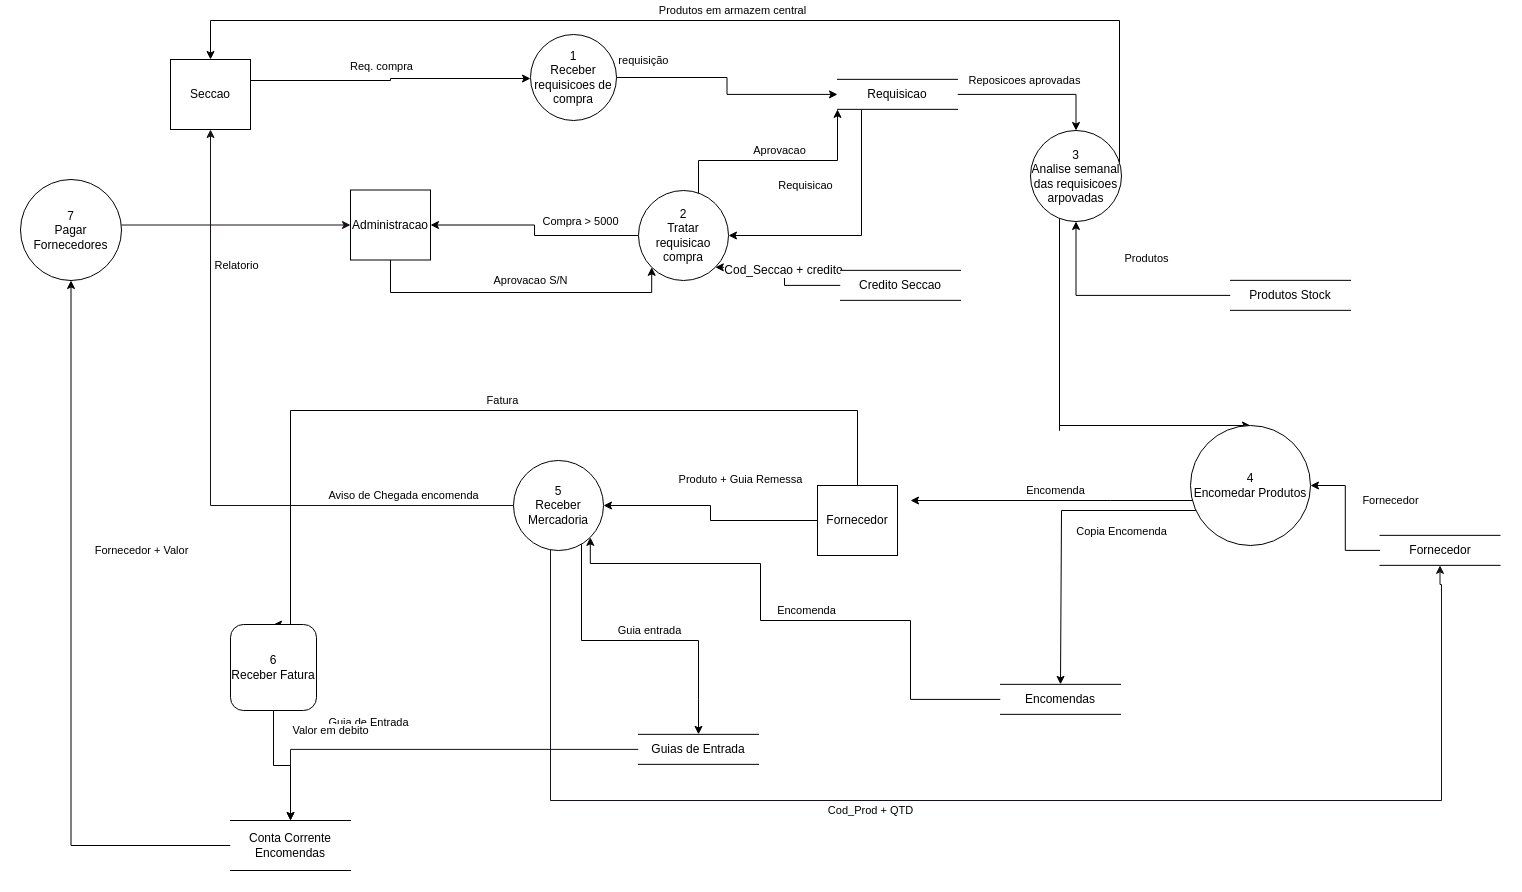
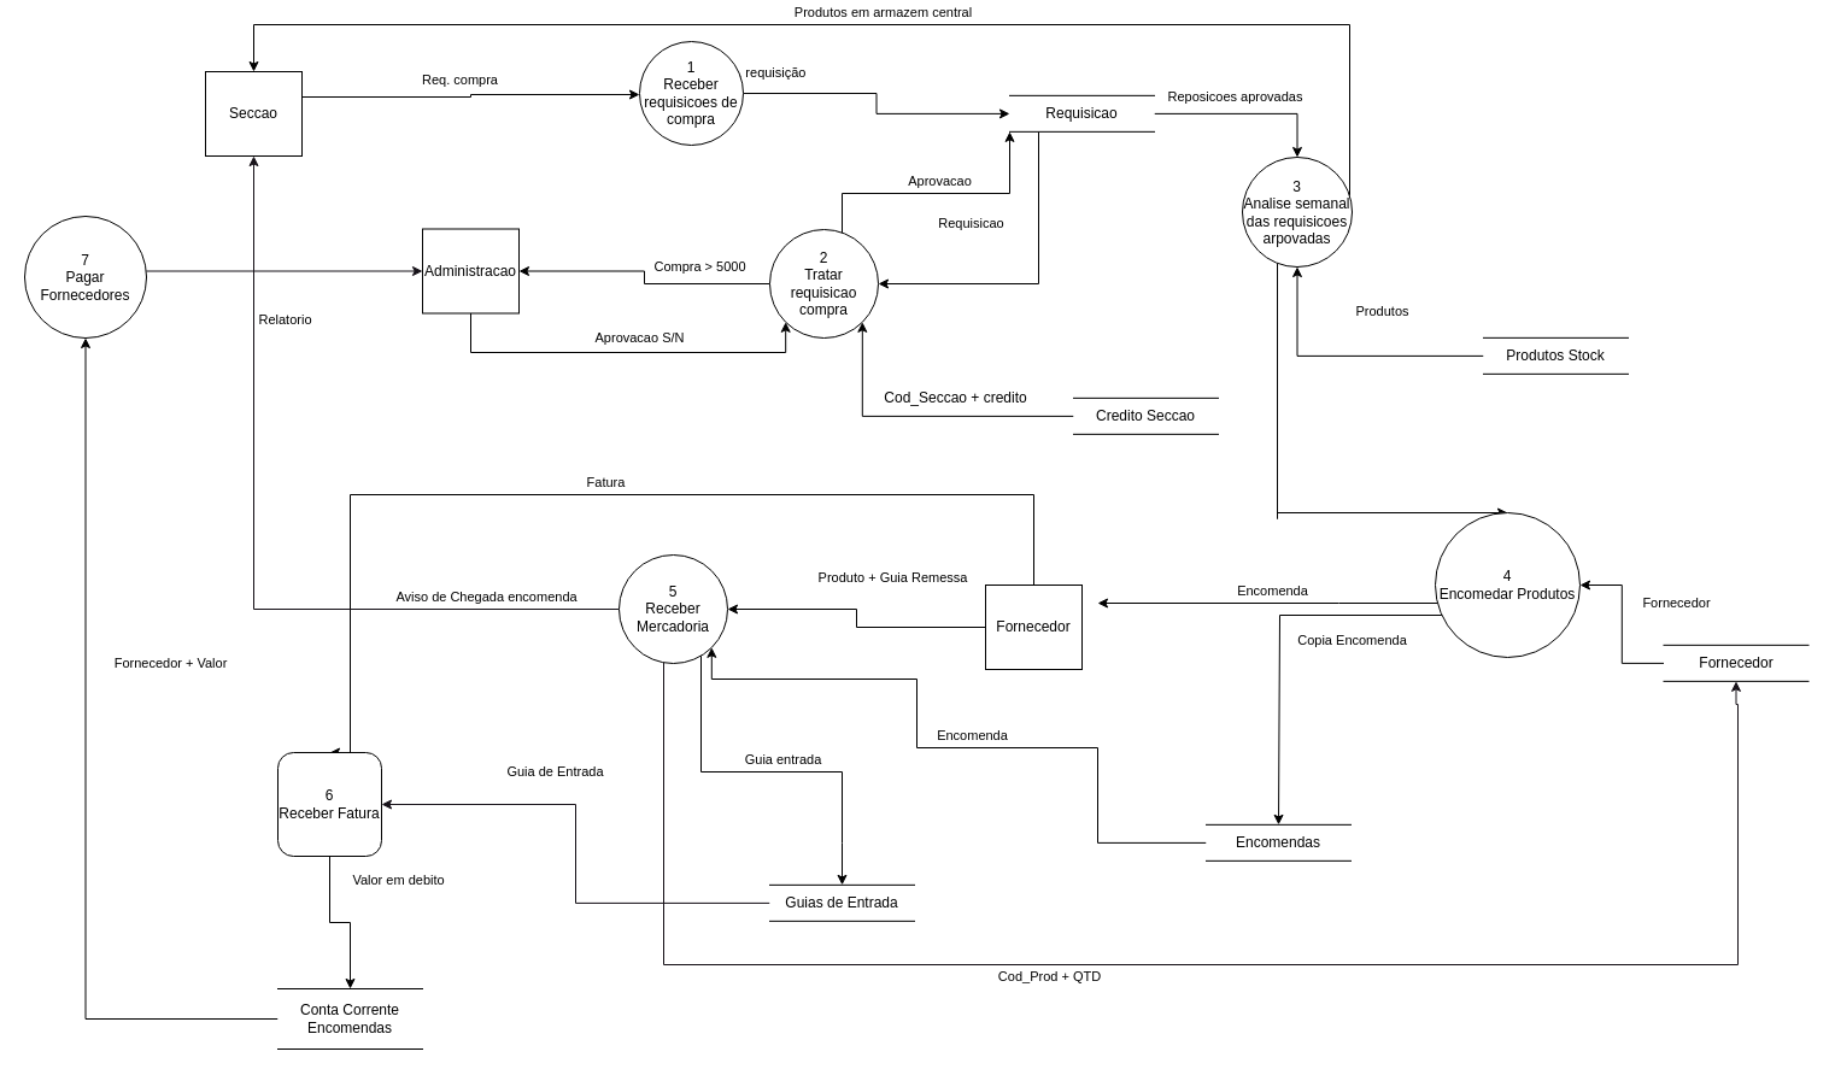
  <mxCell id="0" />
  <mxCell id="1" parent="0" />
  <mxCell id="2" value="cop. requisição" style="edgeStyle=orthogonalEdgeStyle;rounded=0;orthogonalLoop=1;jettySize=auto;html=1;" parent="1" source="3" target="8" edge="1"><mxGeometry x="0.063" y="-49" relative="1" as="geometry"><mxPoint x="-47" y="-33" as="offset" /></mxGeometry></mxCell>
  <mxCell id="3" value="1&lt;br&gt;Receber requisicoes de compra" style="ellipse;whiteSpace=wrap;html=1;aspect=fixed;" parent="1" vertex="1"><mxGeometry x="530" y="34" width="86" height="86" as="geometry" /></mxCell>
  <mxCell id="4" value="Req. compra" style="edgeStyle=orthogonalEdgeStyle;rounded=0;orthogonalLoop=1;jettySize=auto;html=1;" parent="1" source="5" target="3" edge="1"><mxGeometry x="-0.071" y="14" relative="1" as="geometry"><mxPoint as="offset" /><Array as="points"><mxPoint x="390" y="80" /><mxPoint x="390" y="78" /></Array></mxGeometry></mxCell>
  <mxCell id="5" value="Seccao" style="rounded=0;whiteSpace=wrap;html=1;" parent="1" vertex="1"><mxGeometry x="170" y="59" width="80" height="70" as="geometry" /></mxCell>
  <mxCell id="6" value="Requisicao" style="edgeStyle=orthogonalEdgeStyle;rounded=0;orthogonalLoop=1;jettySize=auto;html=1;entryX=1;entryY=0.5;entryDx=0;entryDy=0;" parent="1" source="8" target="11" edge="1"><mxGeometry x="0.405" y="-50" relative="1" as="geometry"><Array as="points"><mxPoint x="861" y="235" /></Array><mxPoint as="offset" /></mxGeometry></mxCell>
  <mxCell id="7" value="Reposicoes aprovadas" style="edgeStyle=orthogonalEdgeStyle;rounded=0;orthogonalLoop=1;jettySize=auto;html=1;" parent="1" source="8" target="19" edge="1"><mxGeometry x="-0.135" y="14" relative="1" as="geometry"><mxPoint as="offset" /></mxGeometry></mxCell>
  <mxCell id="8" value="Requisicao" style="shape=partialRectangle;whiteSpace=wrap;html=1;left=0;right=0;" parent="1" vertex="1"><mxGeometry x="837" y="78.853" width="120" height="30" as="geometry" /></mxCell>
  <mxCell id="9" value="Compra &amp;gt; 5000" style="edgeStyle=orthogonalEdgeStyle;rounded=0;orthogonalLoop=1;jettySize=auto;html=1;entryX=1;entryY=0.5;entryDx=0;entryDy=0;" parent="1" source="11" target="16" edge="1"><mxGeometry x="0.049" y="-46" relative="1" as="geometry"><mxPoint x="46" y="42" as="offset" /></mxGeometry></mxCell>
  <mxCell id="10" value="Aprovacao" style="edgeStyle=orthogonalEdgeStyle;rounded=0;orthogonalLoop=1;jettySize=auto;html=1;entryX=0;entryY=1;entryDx=0;entryDy=0;" parent="1" source="11" target="8" edge="1"><mxGeometry x="0.023" y="10" relative="1" as="geometry"><Array as="points"><mxPoint x="698" y="160" /><mxPoint x="837" y="160" /></Array><mxPoint as="offset" /></mxGeometry></mxCell>
  <mxCell id="11" value="2&lt;br&gt;Tratar requisicao compra" style="ellipse;whiteSpace=wrap;html=1;aspect=fixed;" parent="1" vertex="1"><mxGeometry x="638" y="190" width="90" height="90" as="geometry" /></mxCell>
  <mxCell id="12" style="edgeStyle=orthogonalEdgeStyle;rounded=0;orthogonalLoop=1;jettySize=auto;html=1;entryX=1;entryY=1;entryDx=0;entryDy=0;" parent="1" source="14" target="11" edge="1"><mxGeometry relative="1" as="geometry" /></mxCell>
  <mxCell id="13" value="Cod_Seccao + credito" style="text;html=1;resizable=0;points=[];align=center;verticalAlign=middle;labelBackgroundColor=#ffffff;" parent="12" vertex="1" connectable="0"><mxGeometry x="-0.238" y="1" relative="1" as="geometry"><mxPoint x="-2.5" y="-16" as="offset" /></mxGeometry></mxCell>
- <mxCell id="14" value="Credito Seccao" style="shape=partialRectangle;whiteSpace=wrap;html=1;left=0;right=0;" parent="1" vertex="1"><mxGeometry x="840" y="269.853" width="120" height="30" as="geometry" /></mxCell>
+ <mxCell id="14" value="Credito Seccao" style="shape=partialRectangle;whiteSpace=wrap;html=1;left=0;right=0;" parent="1" vertex="1"><mxGeometry x="890" y="329.853" width="120" height="30" as="geometry" /></mxCell>
  <mxCell id="15" value="Aprovacao S/N" style="edgeStyle=orthogonalEdgeStyle;rounded=0;orthogonalLoop=1;jettySize=auto;html=1;entryX=0;entryY=1;entryDx=0;entryDy=0;" parent="1" source="16" target="11" edge="1"><mxGeometry x="0.08" y="12" relative="1" as="geometry"><Array as="points"><mxPoint x="390" y="292" /></Array><mxPoint as="offset" /></mxGeometry></mxCell>
  <mxCell id="16" value="Administracao" style="rounded=0;whiteSpace=wrap;html=1;" parent="1" vertex="1"><mxGeometry x="350" y="189.5" width="80" height="70" as="geometry" /></mxCell>
  <mxCell id="17" value="Produtos em armazem central" style="edgeStyle=orthogonalEdgeStyle;rounded=0;orthogonalLoop=1;jettySize=auto;html=1;entryX=0.5;entryY=0;entryDx=0;entryDy=0;" parent="1" source="19" target="5" edge="1"><mxGeometry x="-0.03" y="-10" relative="1" as="geometry"><Array as="points"><mxPoint x="1119" y="20" /><mxPoint x="210" y="20" /></Array><mxPoint as="offset" /></mxGeometry></mxCell>
  <mxCell id="18" style="edgeStyle=orthogonalEdgeStyle;rounded=0;orthogonalLoop=1;jettySize=auto;html=1;entryX=0.5;entryY=0;entryDx=0;entryDy=0;" parent="1" source="19" target="24" edge="1"><mxGeometry relative="1" as="geometry"><Array as="points"><mxPoint x="1059" y="430" /><mxPoint x="1059" y="430" /></Array></mxGeometry></mxCell>
  <mxCell id="19" value="3 &lt;br&gt;Analise semanal das requisicoes arpovadas" style="ellipse;whiteSpace=wrap;html=1;aspect=fixed;" parent="1" vertex="1"><mxGeometry x="1030" y="130" width="91" height="91" as="geometry" /></mxCell>
  <mxCell id="20" value="Produtos" style="edgeStyle=orthogonalEdgeStyle;rounded=0;orthogonalLoop=1;jettySize=auto;html=1;entryX=0.5;entryY=1;entryDx=0;entryDy=0;" parent="1" source="21" target="19" edge="1"><mxGeometry x="0.672" y="-70" relative="1" as="geometry"><mxPoint as="offset" /></mxGeometry></mxCell>
  <mxCell id="21" value="Produtos Stock" style="shape=partialRectangle;whiteSpace=wrap;html=1;left=0;right=0;" parent="1" vertex="1"><mxGeometry x="1230" y="279.853" width="120" height="30" as="geometry" /></mxCell>
  <mxCell id="22" value="Encomenda" style="edgeStyle=orthogonalEdgeStyle;rounded=0;orthogonalLoop=1;jettySize=auto;html=1;" parent="1" source="24" edge="1"><mxGeometry x="-0.029" y="-10" relative="1" as="geometry"><mxPoint as="offset" /><mxPoint x="910" y="500" as="targetPoint" /><Array as="points"><mxPoint x="1110" y="500" /><mxPoint x="1110" y="500" /></Array></mxGeometry></mxCell>
  <mxCell id="23" value="Copia Encomenda" style="edgeStyle=orthogonalEdgeStyle;rounded=0;orthogonalLoop=1;jettySize=auto;html=1;entryX=0.5;entryY=0;entryDx=0;entryDy=0;" parent="1" source="24" target="31" edge="1"><mxGeometry x="0.005" y="60" relative="1" as="geometry"><mxPoint as="offset" /><Array as="points"><mxPoint x="1061" y="510" /></Array></mxGeometry></mxCell>
  <mxCell id="24" value="4&lt;br&gt;Encomedar Produtos" style="ellipse;whiteSpace=wrap;html=1;aspect=fixed;" parent="1" vertex="1"><mxGeometry x="1190" y="425" width="120" height="120" as="geometry" /></mxCell>
  <mxCell id="25" value="Fornecedor" style="edgeStyle=orthogonalEdgeStyle;rounded=0;orthogonalLoop=1;jettySize=auto;html=1;" parent="1" source="26" target="24" edge="1"><mxGeometry x="0.266" y="-45" relative="1" as="geometry"><mxPoint as="offset" /></mxGeometry></mxCell>
  <mxCell id="26" value="Fornecedor" style="shape=partialRectangle;whiteSpace=wrap;html=1;left=0;right=0;" parent="1" vertex="1"><mxGeometry x="1379.5" y="534.853" width="120" height="30" as="geometry" /></mxCell>
  <mxCell id="27" value="Produto + Guia Remessa" style="edgeStyle=orthogonalEdgeStyle;rounded=0;orthogonalLoop=1;jettySize=auto;html=1;" parent="1" source="29" target="35" edge="1"><mxGeometry x="0.064" y="-39" relative="1" as="geometry"><mxPoint x="30" y="13" as="offset" /></mxGeometry></mxCell>
  <mxCell id="28" value="Fatura" style="edgeStyle=orthogonalEdgeStyle;rounded=0;orthogonalLoop=1;jettySize=auto;html=1;entryX=0.5;entryY=0;entryDx=0;entryDy=0;" parent="1" source="29" target="39" edge="1"><mxGeometry x="-0.014" y="-10" relative="1" as="geometry"><Array as="points"><mxPoint x="857" y="410" /><mxPoint x="290" y="410" /></Array><mxPoint as="offset" /></mxGeometry></mxCell>
  <mxCell id="29" value="Fornecedor" style="rounded=0;whiteSpace=wrap;html=1;" parent="1" vertex="1"><mxGeometry x="817" y="485" width="80" height="70" as="geometry" /></mxCell>
  <mxCell id="30" value="Encomenda" style="edgeStyle=orthogonalEdgeStyle;rounded=0;orthogonalLoop=1;jettySize=auto;html=1;entryX=1;entryY=1;entryDx=0;entryDy=0;" parent="1" source="31" target="35" edge="1"><mxGeometry x="-0.046" y="-10" relative="1" as="geometry"><Array as="points"><mxPoint x="910" y="699" /><mxPoint x="910" y="620" /><mxPoint x="760" y="620" /><mxPoint x="760" y="563" /></Array><mxPoint as="offset" /></mxGeometry></mxCell>
  <mxCell id="31" value="Encomendas" style="shape=partialRectangle;whiteSpace=wrap;html=1;left=0;right=0;" parent="1" vertex="1"><mxGeometry x="1000" y="683.853" width="120" height="30" as="geometry" /></mxCell>
  <mxCell id="32" value="Aviso de Chegada encomenda" style="edgeStyle=orthogonalEdgeStyle;rounded=0;orthogonalLoop=1;jettySize=auto;html=1;entryX=0.5;entryY=1;entryDx=0;entryDy=0;fillColor=#d5e8d4;strokeColor=#171219;" parent="1" source="35" target="5" edge="1"><mxGeometry x="-0.676" y="-10" relative="1" as="geometry"><mxPoint as="offset" /></mxGeometry></mxCell>
  <mxCell id="33" value="Cod_Prod + QTD" style="edgeStyle=orthogonalEdgeStyle;rounded=0;orthogonalLoop=1;jettySize=auto;html=1;entryX=0.5;entryY=1;entryDx=0;entryDy=0;fillColor=#e1d5e7;strokeColor=#171219;" parent="1" source="35" target="26" edge="1"><mxGeometry x="-0.172" y="-10" relative="1" as="geometry"><Array as="points"><mxPoint x="550" y="800" /><mxPoint x="1441" y="800" /><mxPoint x="1441" y="584" /><mxPoint x="1439" y="584" /></Array><mxPoint as="offset" /></mxGeometry></mxCell>
  <mxCell id="34" value="Guia entrada" style="edgeStyle=orthogonalEdgeStyle;rounded=0;orthogonalLoop=1;jettySize=auto;html=1;entryX=0.5;entryY=0;entryDx=0;entryDy=0;" parent="1" source="35" target="37" edge="1"><mxGeometry x="0.065" y="10" relative="1" as="geometry"><Array as="points"><mxPoint x="581" y="640" /><mxPoint x="698" y="640" /><mxPoint x="698" y="699" /></Array><mxPoint as="offset" /></mxGeometry></mxCell>
  <mxCell id="35" value="5&lt;br&gt;Receber Mercadoria" style="ellipse;whiteSpace=wrap;html=1;aspect=fixed;" parent="1" vertex="1"><mxGeometry x="513" y="460" width="90" height="90" as="geometry" /></mxCell>
- <mxCell id="36" value="Guia de Entrada" style="edgeStyle=orthogonalEdgeStyle;rounded=0;orthogonalLoop=1;jettySize=auto;html=1;fillColor=#f5f5f5;strokeColor=#171219;" parent="1" source="37" target="41" edge="1"><mxGeometry x="0.284" y="-27" relative="1" as="geometry"><mxPoint x="440" y="684" as="targetPoint" /><mxPoint x="-1" as="offset" /></mxGeometry></mxCell>
+ <mxCell id="36" value="Guia de Entrada" style="edgeStyle=orthogonalEdgeStyle;rounded=0;orthogonalLoop=1;jettySize=auto;html=1;entryX=1;entryY=0.5;entryDx=0;entryDy=0;fillColor=#f5f5f5;strokeColor=#171219;" parent="1" source="37" target="39" edge="1"><mxGeometry x="0.284" y="-27" relative="1" as="geometry"><mxPoint x="440" y="684" as="targetPoint" /><mxPoint x="-1" as="offset" /></mxGeometry></mxCell>
  <mxCell id="37" value="Guias de Entrada" style="shape=partialRectangle;whiteSpace=wrap;html=1;left=0;right=0;" parent="1" vertex="1"><mxGeometry x="638" y="733.853" width="120" height="30" as="geometry" /></mxCell>
  <mxCell id="38" value="Valor em debito" style="edgeStyle=orthogonalEdgeStyle;rounded=0;orthogonalLoop=1;jettySize=auto;html=1;entryX=0.5;entryY=0;entryDx=0;entryDy=0;" parent="1" source="39" target="41" edge="1"><mxGeometry x="0.144" y="54" relative="1" as="geometry"><mxPoint x="-14" y="-36" as="offset" /></mxGeometry></mxCell>
  <mxCell id="39" value="6&lt;br&gt;Receber Fatura" style="whiteSpace=wrap;html=1;aspect=fixed;rounded=1;" parent="1" vertex="1"><mxGeometry x="230" y="624" width="86" height="86" as="geometry" /></mxCell>
  <mxCell id="40" value="Fornecedor + Valor" style="edgeStyle=orthogonalEdgeStyle;rounded=0;orthogonalLoop=1;jettySize=auto;html=1;entryX=0.5;entryY=1;entryDx=0;entryDy=0;" parent="1" source="41" target="43" edge="1"><mxGeometry x="0.256" y="-70" relative="1" as="geometry"><mxPoint as="offset" /></mxGeometry></mxCell>
  <mxCell id="41" value="Conta Corrente Encomendas" style="shape=partialRectangle;whiteSpace=wrap;html=1;left=0;right=0;" parent="1" vertex="1"><mxGeometry x="230" y="820" width="120" height="50" as="geometry" /></mxCell>
  <mxCell id="42" value="Relatorio" style="edgeStyle=orthogonalEdgeStyle;rounded=0;orthogonalLoop=1;jettySize=auto;html=1;entryX=0;entryY=0.5;entryDx=0;entryDy=0;strokeColor=#171219;fillColor=#dae8fc;" parent="1" source="43" target="16" edge="1"><mxGeometry x="0.01" y="-51" relative="1" as="geometry"><Array as="points"><mxPoint x="110" y="250" /></Array><mxPoint x="-1" y="-11" as="offset" /></mxGeometry></mxCell>
  <mxCell id="43" value="7&lt;br&gt;Pagar Fornecedores" style="ellipse;whiteSpace=wrap;html=1;aspect=fixed;" parent="1" vertex="1"><mxGeometry x="20" y="179" width="101" height="101" as="geometry" /></mxCell>
